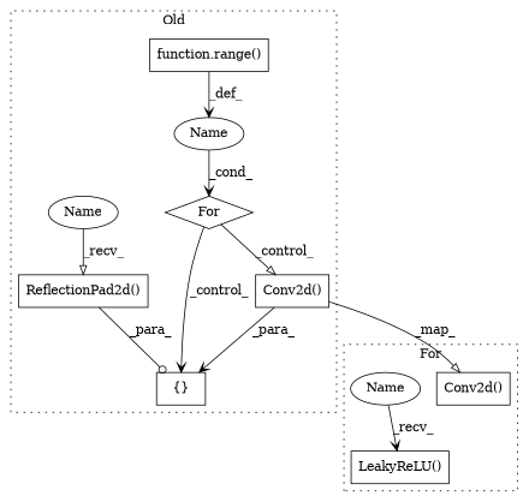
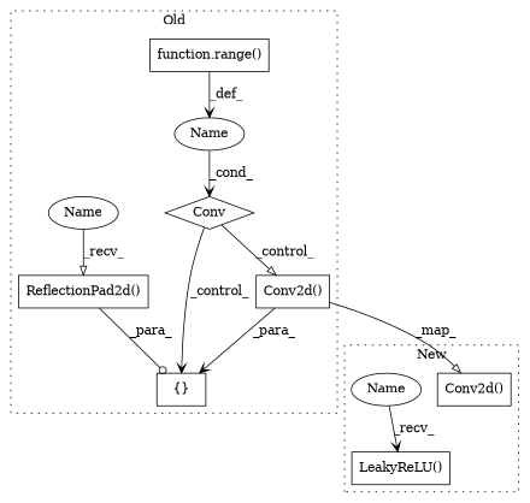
  digraph {
    node [a=75 l=2 s=5010 shape=box]
    edge [arrowhead=vee]
-   n1 [a=107 l="4,5" label=For s="4754,4810" shape=diamond]
+   n1 [a=107 l="4,5" label=Conv s="4754,4810" shape=diamond]
    n2 [a=87 l=1 label=Name s=4758 shape=ellipse]
    n3 [a=59 l="6,0" label="{}" s="5004,5158"]
    n4 [l="10,26" label="Conv2d()" s="5045,5080"]
    n5 [l="6,1" label="function.range()" s="4763,4809"]
    n6 [l=29 label="ReflectionPad2d()"]
    n7 [a=87 label=Name shape=ellipse]
    n8 [l="13,1" label="LeakyReLU()" s="3454,3470"]
    n9 [l="10,1" label="Conv2d()" s="3136,3164"]
    n10 [a=87 label=Name s=3454 shape=ellipse]
    subgraph cluster_1 {
      label=Old
      style=dotted
      n1
      n2
      n3
      n4
      n5
      n6
      n7
    }
    subgraph cluster_2 {
-     label=For
+     label=New
      style=dotted
      n8
      n9
      n10
    }
    n1 -> n3 [label=_control_]
    n1 -> n4 [arrowhead=onormal label=_control_]
    n2 -> n1 [label=_cond_]
    n4 -> n3 [label=_para_]
    n4 -> n9 [arrowhead=onormal label=_map_]
    n5 -> n2 [label=_def_]
    n6 -> n3 [arrowhead=odot label=_para_]
    n7 -> n6 [arrowhead=onormal label=_recv_]
    n10 -> n8 [label=_recv_]
  }
